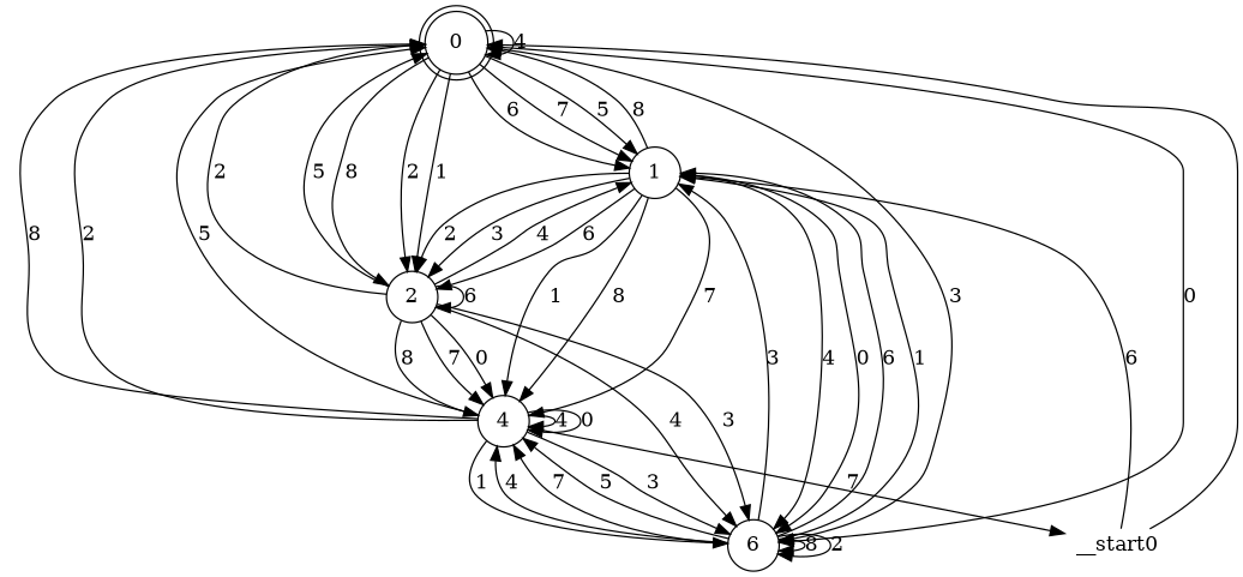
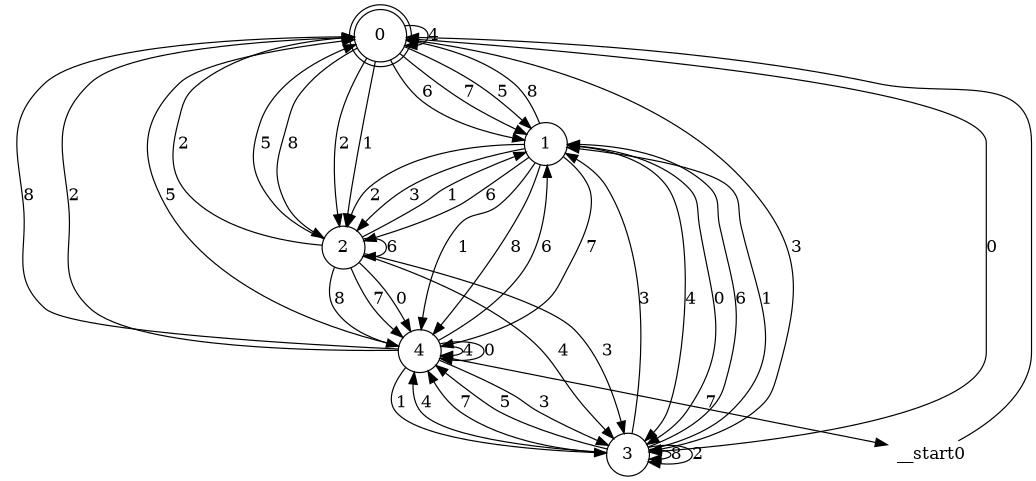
  digraph {
    node [shape=circle]
    n1 [label=0 shape=doublecircle]
    n2 [label=1]
    n3 [label=2]
-   n4 [label=6]
+   n4 [label=3]
    n5 [label=4]
    __start0 [height=0 shape=none width=0]
    n1 -> n1 [label=4]
    n1 -> n2 [label=6]
    n1 -> n2 [label=7]
    n1 -> n2 [label=5]
    n1 -> n3 [label=1]
    n1 -> n3 [label=8]
    n1 -> n3 [label=2]
    n1 -> n4 [label=3]
    n1 -> n4 [label=0]
    n2 -> n1 [label=8]
    n2 -> n3 [label=6]
    n2 -> n3 [label=2]
    n2 -> n3 [label=3]
    n2 -> n4 [label=4]
    n2 -> n4 [label=0]
    n2 -> n5 [label=1]
    n2 -> n5 [label=8]
    n2 -> n5 [label=7]
    n3 -> n1 [label=2]
    n3 -> n1 [label=5]
-   n3 -> n2 [label=4]
+   n3 -> n2 [label=1]
    n3 -> n3 [label=6]
    n3 -> n4 [label=4]
    n3 -> n4 [label=3]
    n3 -> n5 [label=8]
    n3 -> n5 [label=7]
    n3 -> n5 [label=0]
    n4 -> n2 [label=6]
    n4 -> n2 [label=1]
    n4 -> n2 [label=3]
    n4 -> n4 [label=8]
    n4 -> n4 [label=2]
    n4 -> n5 [label=4]
    n4 -> n5 [label=7]
    n4 -> n5 [label=5]
    n5 -> n1 [label=8]
    n5 -> n1 [label=2]
    n5 -> n1 [label=5]
-   __start0 -> n2 [label=6]
+   n5 -> n2 [label=6]
    n5 -> n4 [label=1]
    n5 -> n4 [label=3]
    n5 -> n5 [label=4]
    n5 -> n5 [label=0]
    n5 -> __start0 [label=7]
    __start0 -> n1
  }
